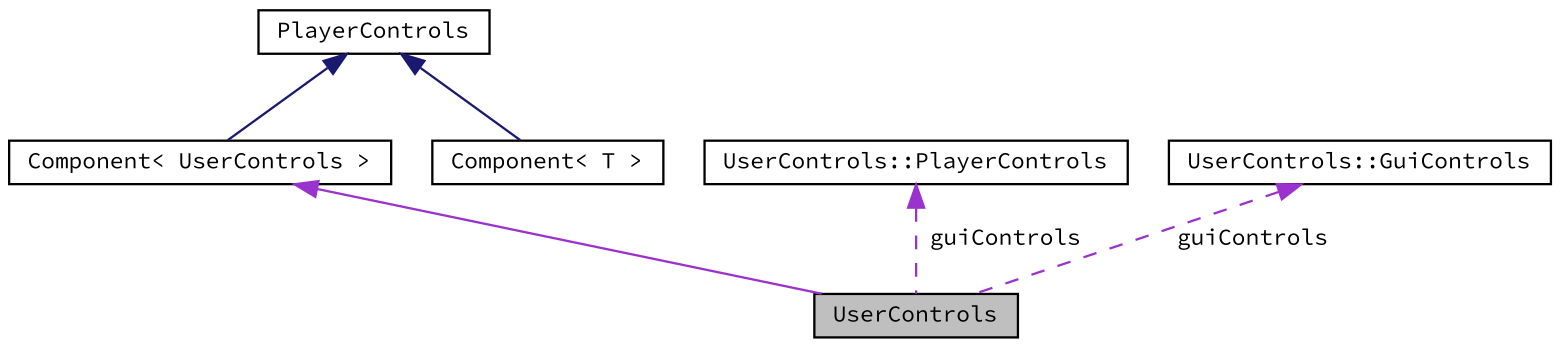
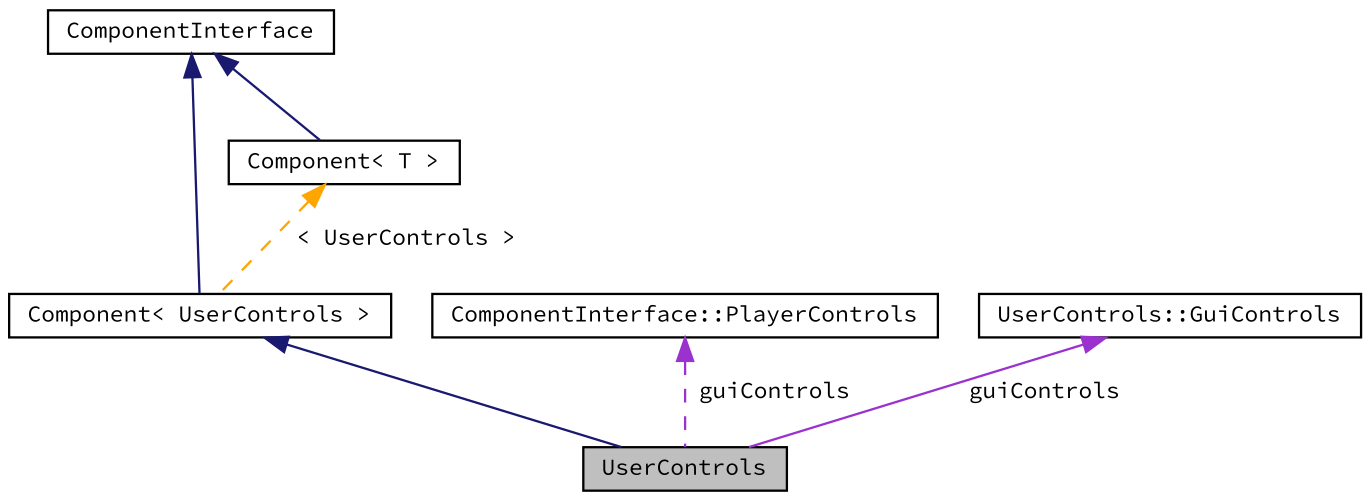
  digraph {
    fontname="Source Code Pro"
    node [color=black fillcolor=white fontname="Source Code Pro" fontsize=10 shape=record style=filled]
    edge [color=midnightblue dir=back fontname="Source Code Pro" fontsize=10 labelfontname=Helvetica labelfontsize=10 style=solid]
    n1 [fillcolor=grey75 fontcolor=black height=0.2 label=UserControls width=0.4]
    n2 [height=0.2 label="Component\< UserControls \>" width=0.4]
-   n3 [height=0.2 label=PlayerControls width=0.4]
+   n3 [height=0.2 label=ComponentInterface width=0.4]
    n4 [height=0.2 label="Component\< T \>" width=0.4]
-   n5 [height=0.2 label="UserControls::PlayerControls" width=0.4]
+   n5 [height=0.2 label="ComponentInterface::PlayerControls" width=0.4]
    n6 [height=0.2 label="UserControls::GuiControls" width=0.4]
-   n2 -> n1 [color=darkorchid3]
+   n2 -> n1
    n3 -> n2
    n3 -> n4
+   n4 -> n2 [color=orange label=" \< UserControls \>" style=dashed]
    n5 -> n1 [color=darkorchid3 label=" guiControls" style=dashed]
-   n6 -> n1 [color=darkorchid3 label=" guiControls" style=dashed]
+   n6 -> n1 [color=darkorchid3 label=" guiControls"]
  }
